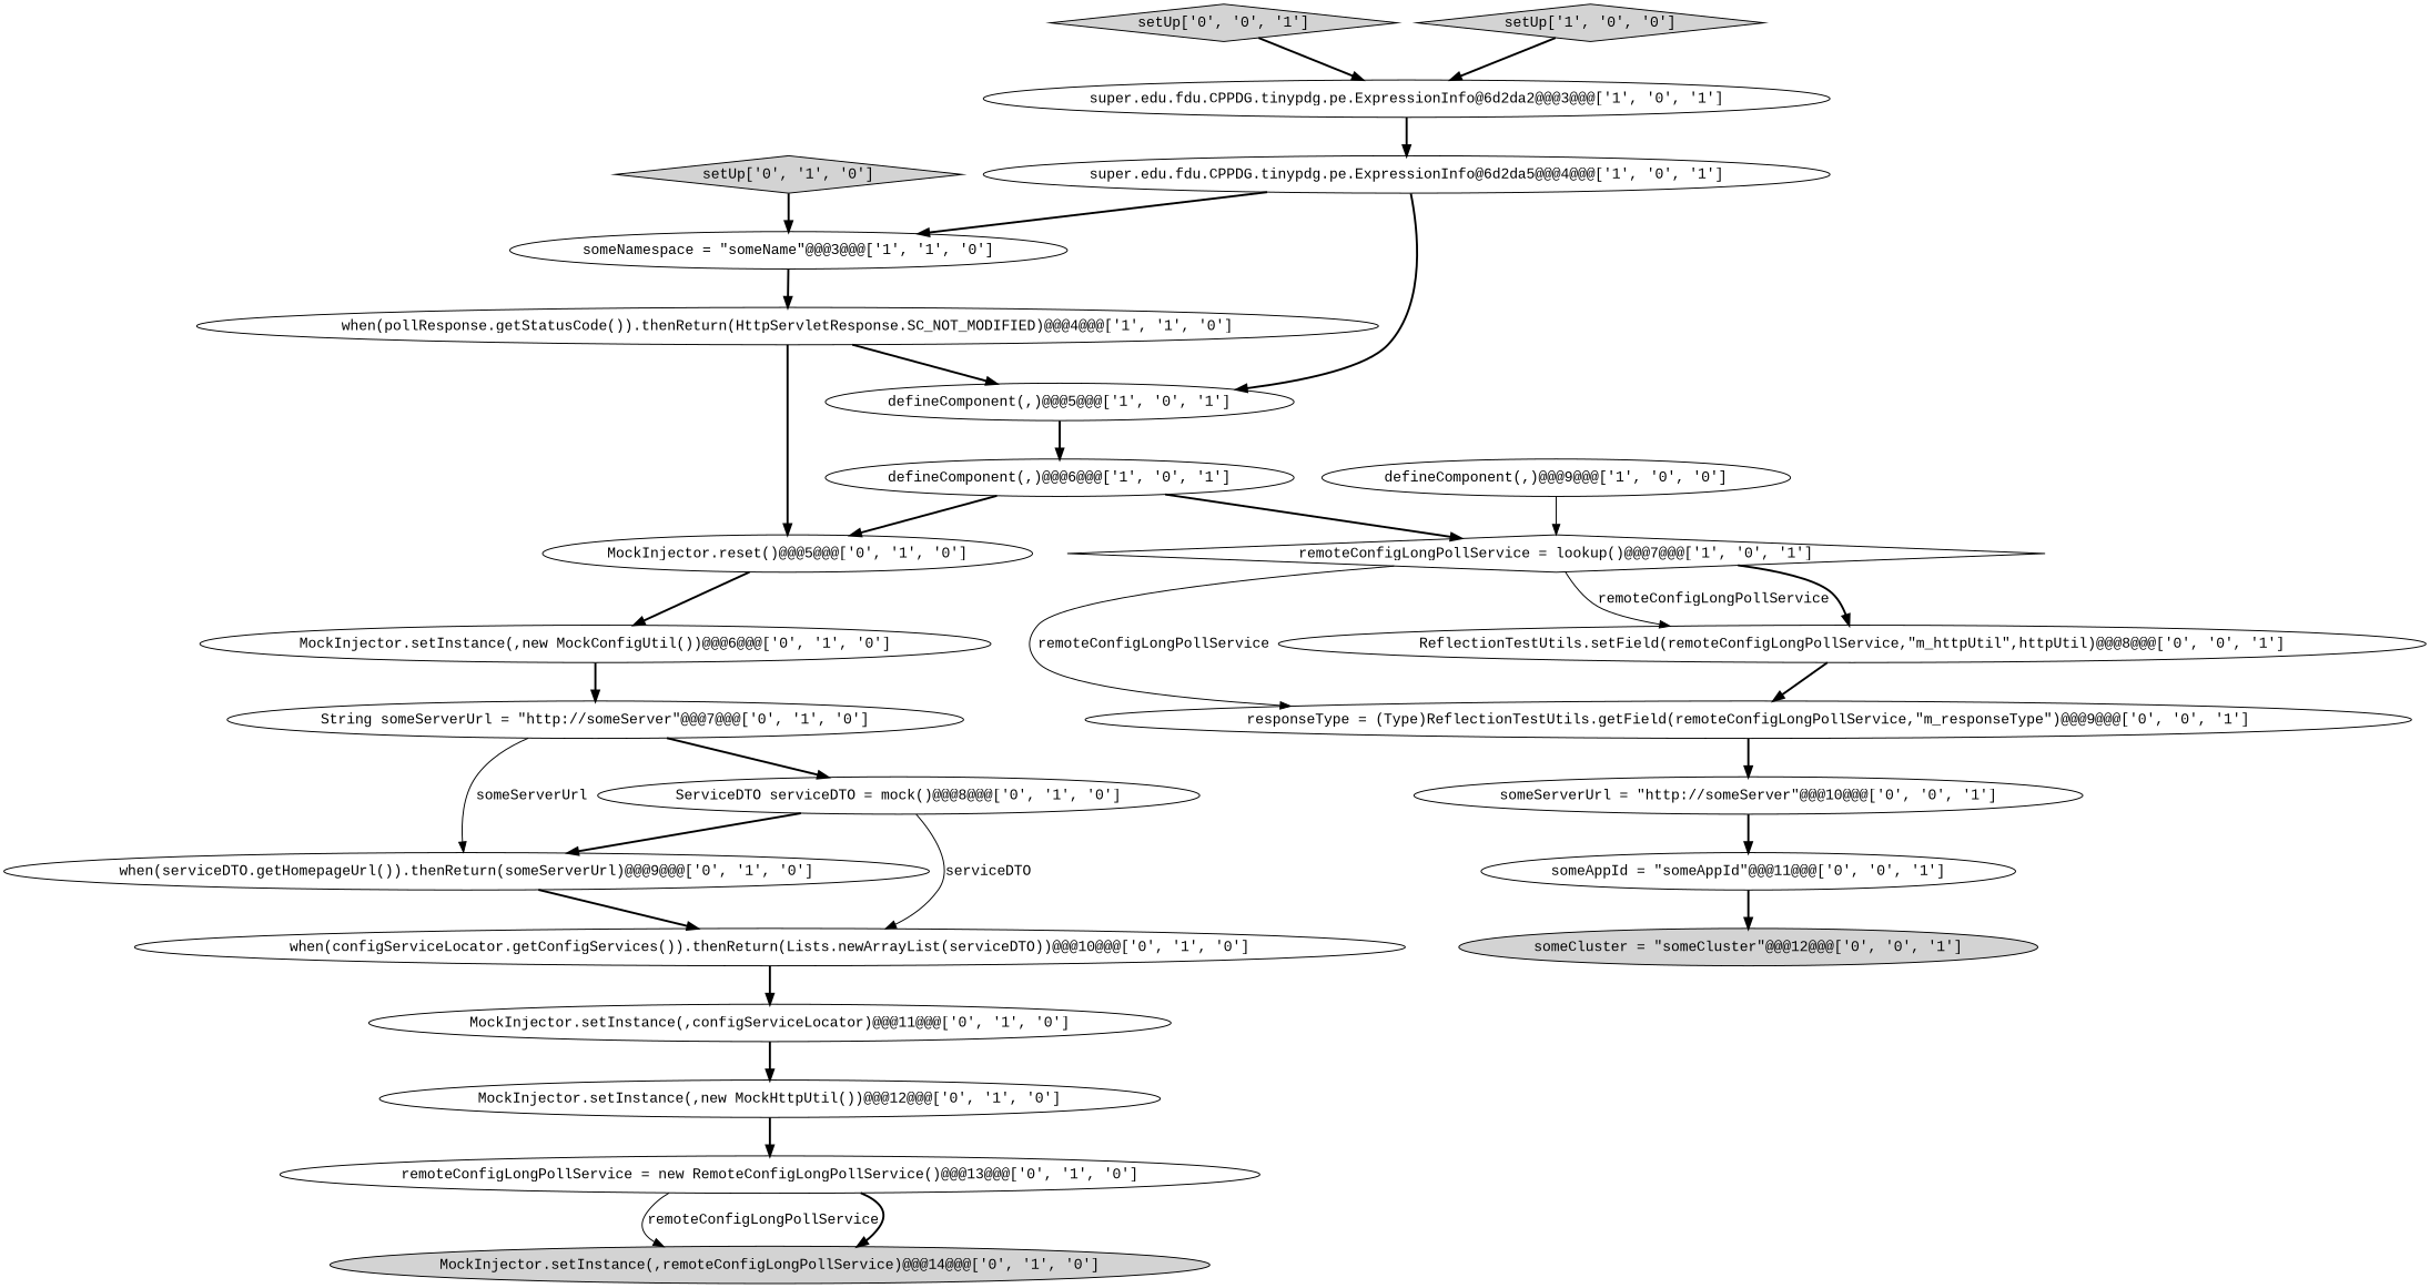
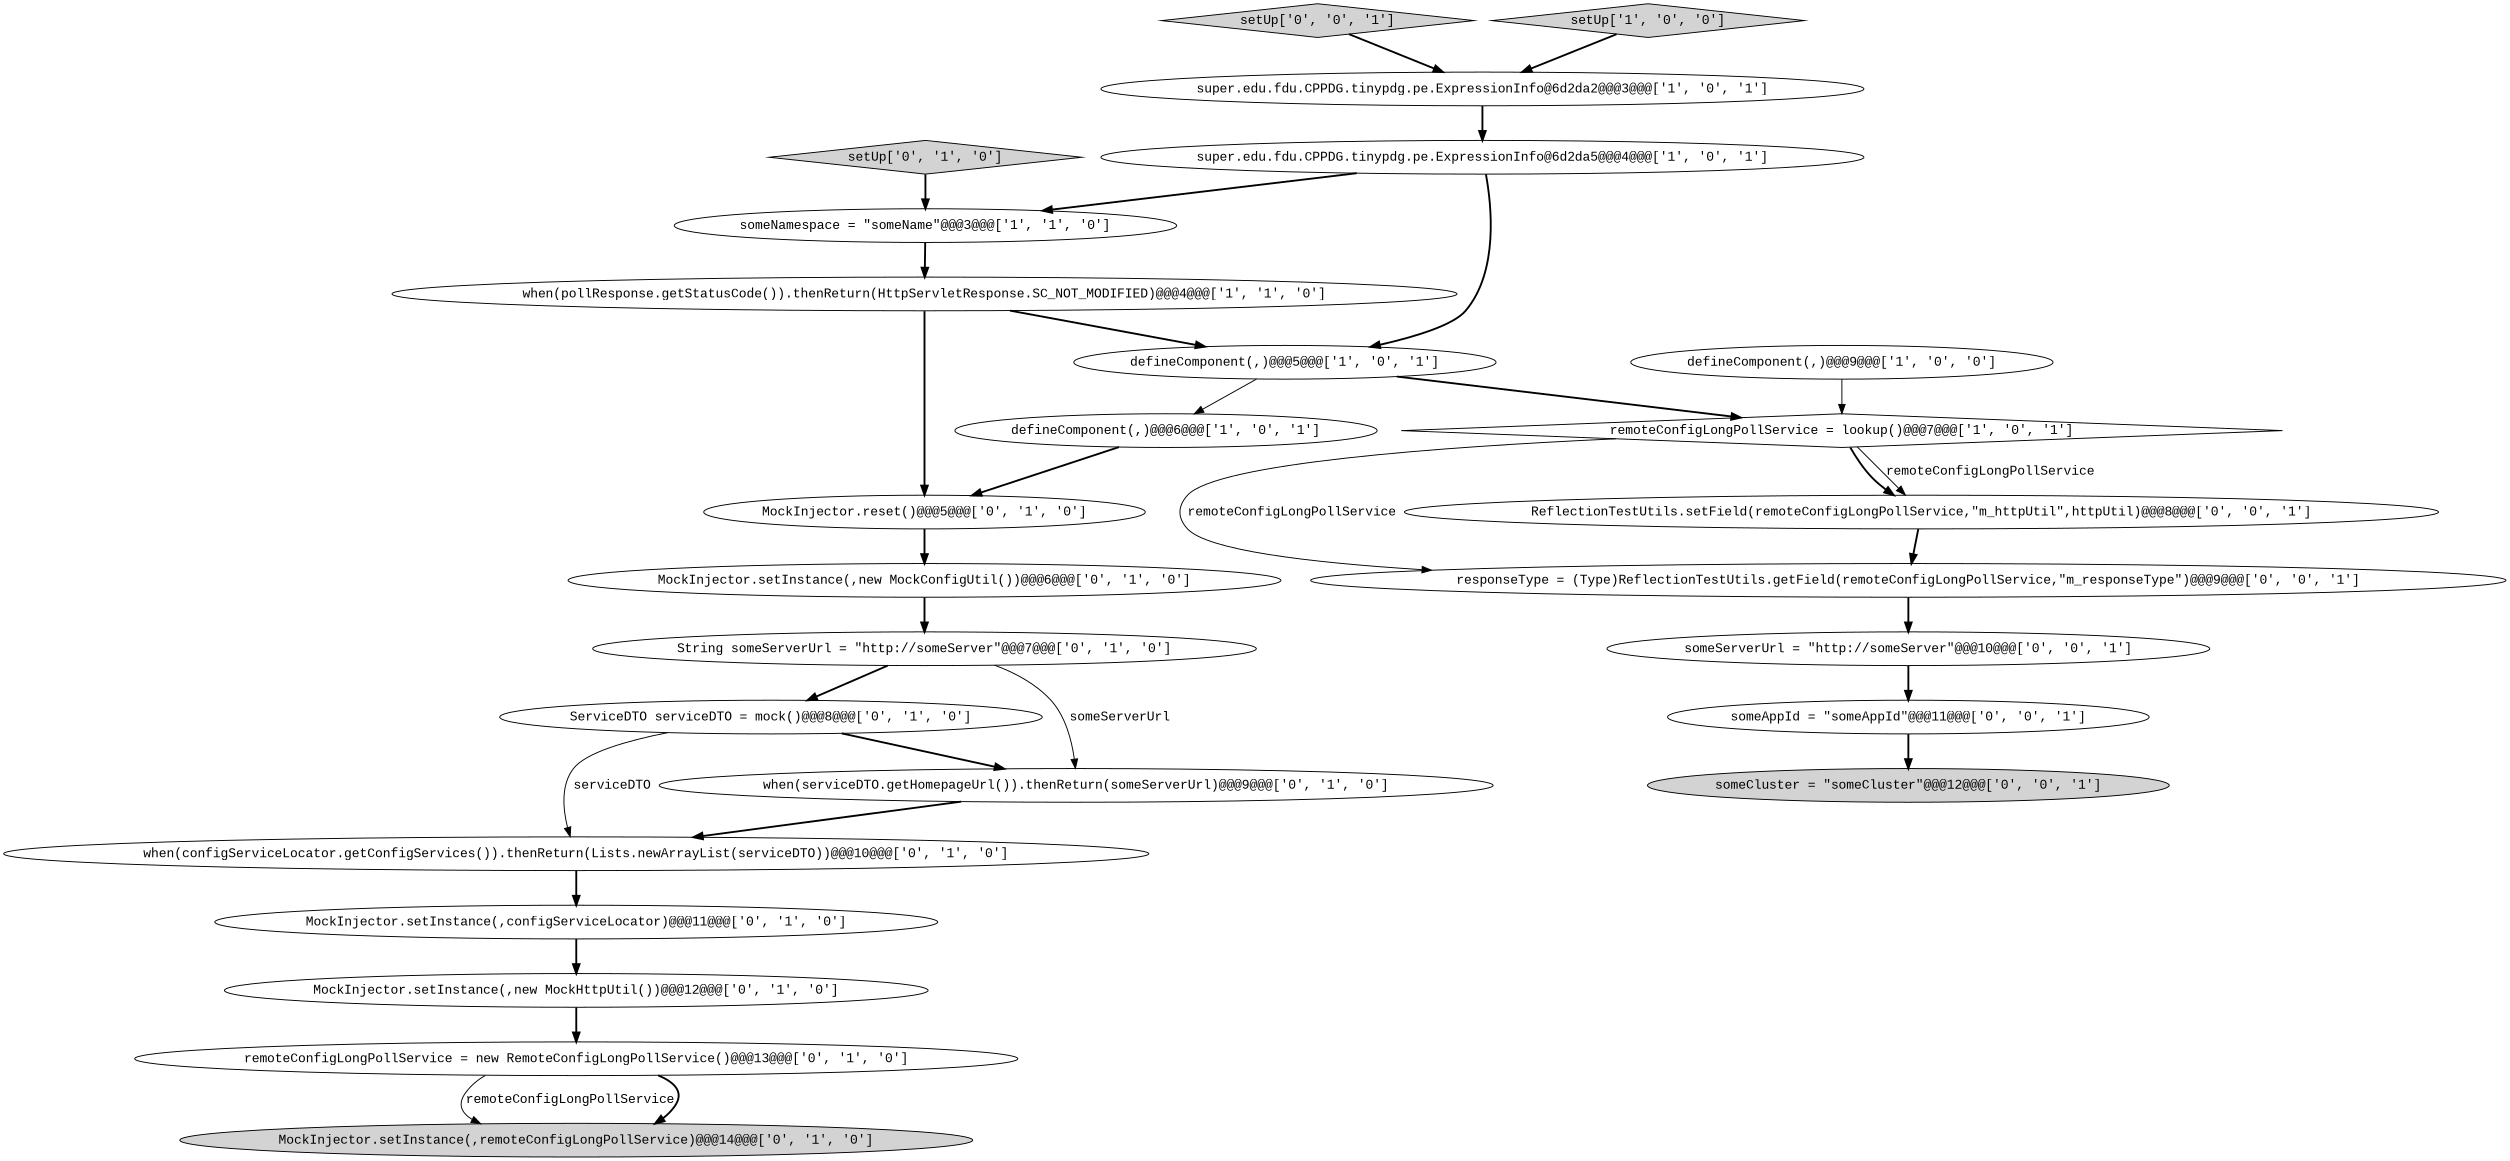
  digraph {
    fontname="Liberation Mono"
    node [fillcolor=white fontname="Liberation Mono" shape=ellipse style=filled]
    edge [fontname="Liberation Mono" style=bold]
    n1 [label="MockInjector.setInstance(,new MockHttpUtil())@@@12@@@['0', '1', '0']"]
    n2 [label="remoteConfigLongPollService = new RemoteConfigLongPollService()@@@13@@@['0', '1', '0']"]
    n3 [fillcolor=lightgray label="MockInjector.setInstance(,remoteConfigLongPollService)@@@14@@@['0', '1', '0']"]
    n4 [fillcolor=lightgray label="setUp['0', '0', '1']" shape=diamond]
    n5 [label="super.edu.fdu.CPPDG.tinypdg.pe.ExpressionInfo@6d2da2@@@3@@@['1', '0', '1']"]
    n6 [label="super.edu.fdu.CPPDG.tinypdg.pe.ExpressionInfo@6d2da5@@@4@@@['1', '0', '1']"]
    n7 [label="when(serviceDTO.getHomepageUrl()).thenReturn(someServerUrl)@@@9@@@['0', '1', '0']"]
    n8 [label="when(configServiceLocator.getConfigServices()).thenReturn(Lists.newArrayList(serviceDTO))@@@10@@@['0', '1', '0']"]
    n9 [label="MockInjector.setInstance(,configServiceLocator)@@@11@@@['0', '1', '0']"]
    n10 [label="MockInjector.setInstance(,new MockConfigUtil())@@@6@@@['0', '1', '0']"]
    n11 [label="String someServerUrl = \"http://someServer\"@@@7@@@['0', '1', '0']"]
    n12 [label="ServiceDTO serviceDTO = mock()@@@8@@@['0', '1', '0']"]
    n13 [label="someAppId = \"someAppId\"@@@11@@@['0', '0', '1']"]
    n14 [fillcolor=lightgray label="someCluster = \"someCluster\"@@@12@@@['0', '0', '1']"]
    n15 [fillcolor=lightgray label="setUp['0', '1', '0']" shape=diamond]
    n16 [label="someNamespace = \"someName\"@@@3@@@['1', '1', '0']"]
    n17 [label="when(pollResponse.getStatusCode()).thenReturn(HttpServletResponse.SC_NOT_MODIFIED)@@@4@@@['1', '1', '0']"]
    n18 [fillcolor=lightgray label="setUp['1', '0', '0']" shape=diamond]
    n19 [label="someServerUrl = \"http://someServer\"@@@10@@@['0', '0', '1']"]
    n20 [label="defineComponent(,)@@@5@@@['1', '0', '1']"]
    n21 [label="defineComponent(,)@@@6@@@['1', '0', '1']"]
    n22 [label="MockInjector.reset()@@@5@@@['0', '1', '0']"]
    n23 [label="remoteConfigLongPollService = lookup()@@@7@@@['1', '0', '1']" shape=diamond]
    n24 [label="ReflectionTestUtils.setField(remoteConfigLongPollService,\"m_httpUtil\",httpUtil)@@@8@@@['0', '0', '1']"]
    n25 [label="responseType = (Type)ReflectionTestUtils.getField(remoteConfigLongPollService,\"m_responseType\")@@@9@@@['0', '0', '1']"]
    n26 [label="defineComponent(,)@@@9@@@['1', '0', '0']"]
    n1 -> n2
    n2 -> n3 [label=remoteConfigLongPollService style=solid]
    n2 -> n3
    n4 -> n5
    n5 -> n6
    n6 -> n16
    n6 -> n20
    n7 -> n8
    n8 -> n9
    n9 -> n1
    n10 -> n11
    n11 -> n7 [label=someServerUrl style=solid]
    n11 -> n12
    n12 -> n7
    n12 -> n8 [label=serviceDTO style=solid]
    n13 -> n14
    n15 -> n16
    n16 -> n17
    n17 -> n20
    n17 -> n22
    n18 -> n5
    n19 -> n13
-   n20 -> n21
+   n20 -> n21 [style=solid]
    n21 -> n22
-   n21 -> n23
+   n20 -> n23
    n22 -> n10
    n23 -> n24 [label=remoteConfigLongPollService style=solid]
    n23 -> n24
    n23 -> n25 [label=remoteConfigLongPollService style=solid]
    n24 -> n25
    n25 -> n19
    n26 -> n23 [style=solid]
  }
